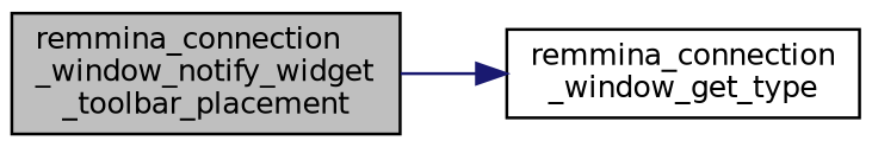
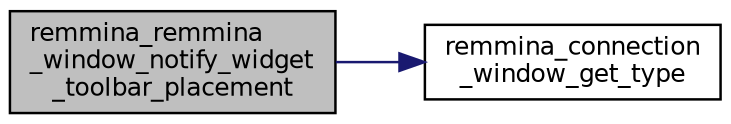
  digraph {
    rankdir=LR
    node [color=black fontname=Helvetica fontsize=10 shape=record style=filled]
-   n1 [fillcolor=grey75 fontcolor=black height=0.2 label="remmina_connection\l_window_notify_widget\l_toolbar_placement" width=0.4]
+   n1 [fillcolor=grey75 fontcolor=black height=0.2 label="remmina_remmina\l_window_notify_widget\l_toolbar_placement" width=0.4]
    n2 [fillcolor=white height=0.2 label="remmina_connection\l_window_get_type" width=0.4]
    n1 -> n2 [color=midnightblue fontname=Helvetica fontsize=10 labelfontname=Helvetica labelfontsize=10 style=solid]
  }
